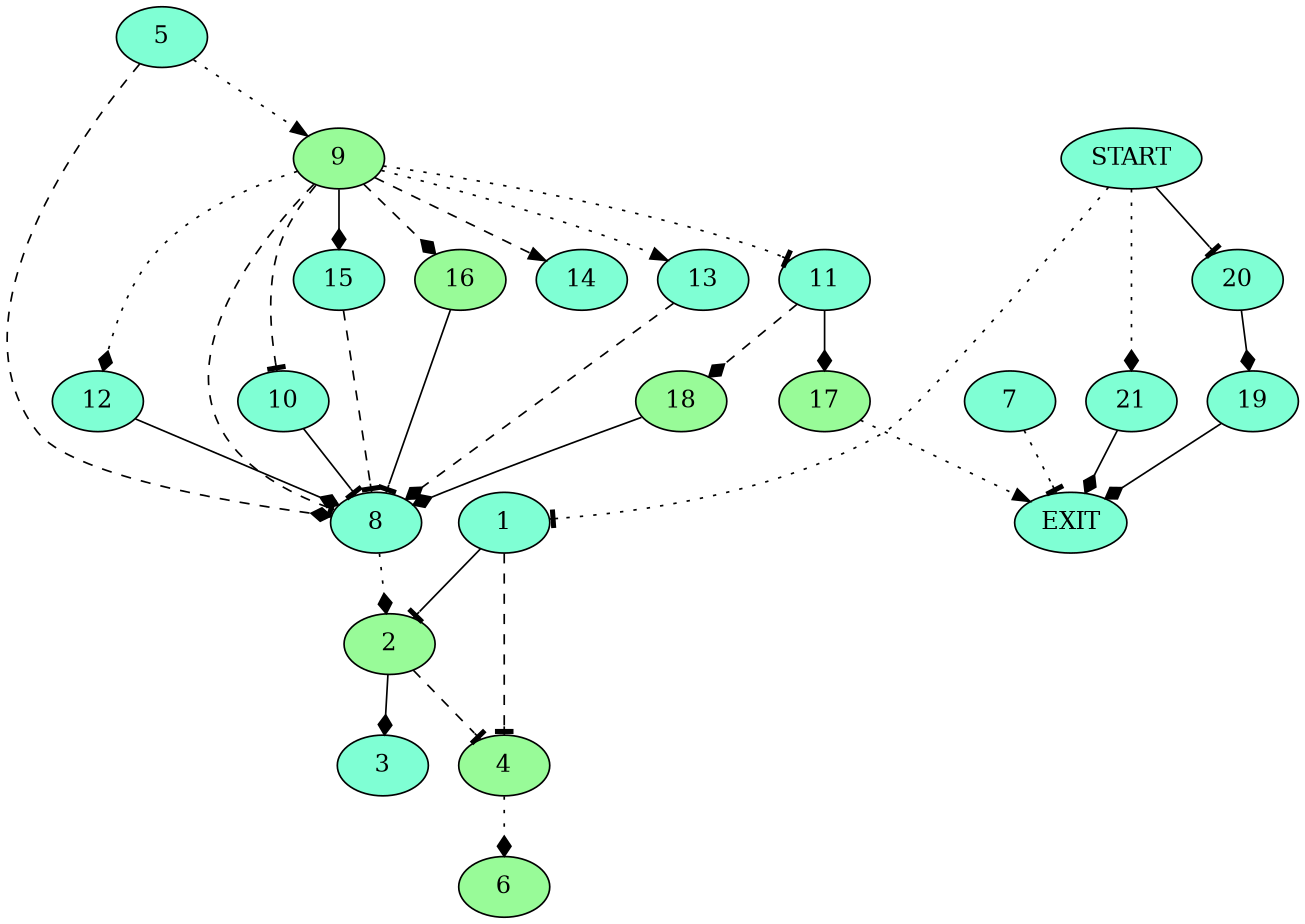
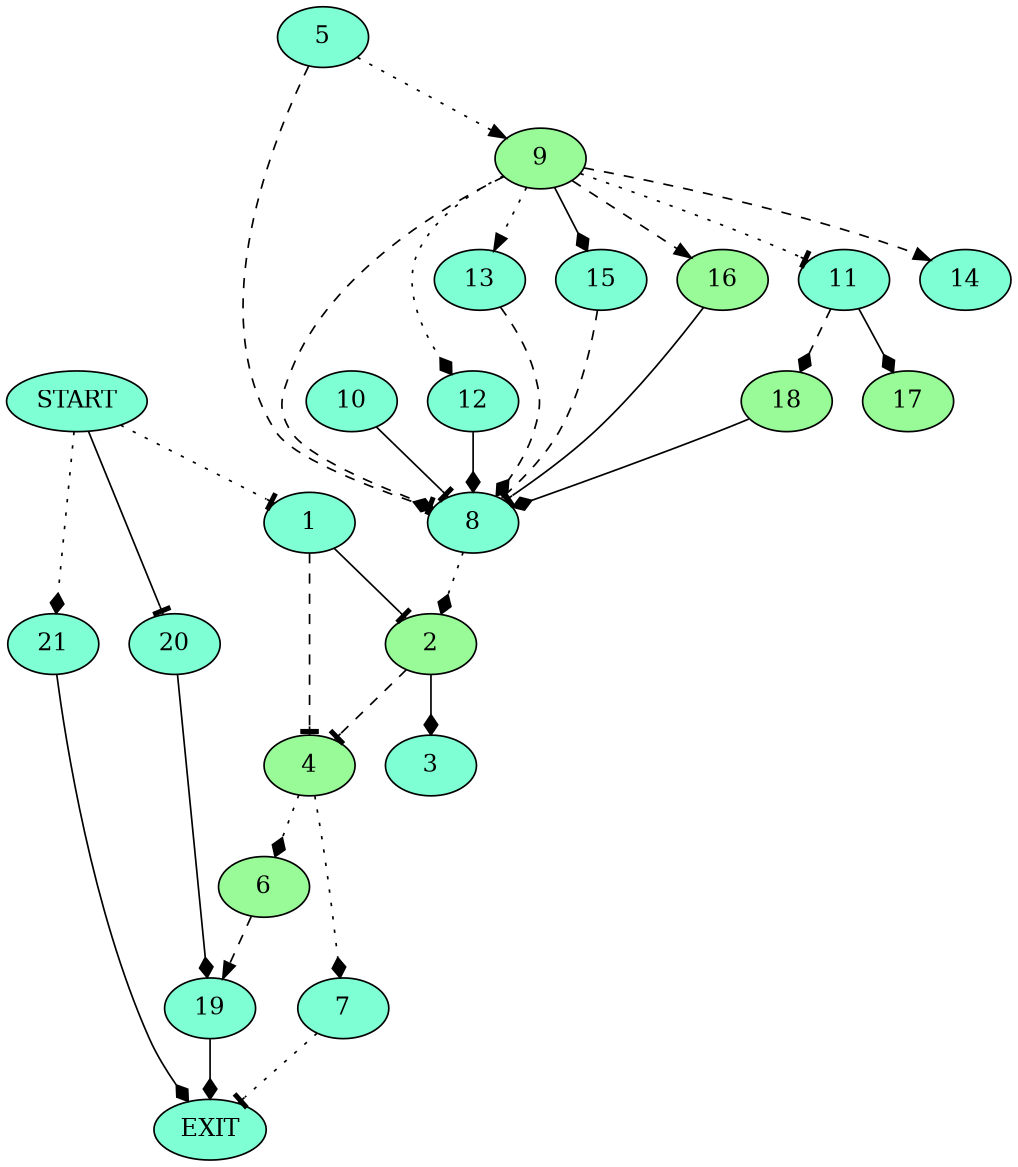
  digraph {
    node [fillcolor=aquamarine style=filled]
    edge [arrowhead=diamond style=solid]
    n1 [label=START]
    1
    20
    21
    2 [fillcolor=palegreen]
    4 [fillcolor=palegreen]
    19
    n8 [label=EXIT]
    3
    6 [fillcolor=palegreen]
    7
    5
    8
    9 [fillcolor=palegreen]
    10
    11
    12
    13
    14
    15
    16 [fillcolor=palegreen]
    17 [fillcolor=palegreen]
    18 [fillcolor=palegreen]
    n1 -> 1 [arrowhead=tee style=dotted]
    n1 -> 20 [arrowhead=tee]
    n1 -> 21 [style=dotted]
    1 -> 2 [arrowhead=tee]
    1 -> 4 [arrowhead=tee style=dashed]
    20 -> 19
    21 -> n8
    2 -> 4 [arrowhead=tee style=dashed]
    2 -> 3
    4 -> 6 [style=dotted]
+   4 -> 7 [style=dotted]
    19 -> n8
+   6 -> 19 [arrowhead=normal style=dashed]
    7 -> n8 [arrowhead=tee style=dotted]
    5 -> 8 [style=dashed]
    5 -> 9 [arrowhead=normal style=dotted]
    8 -> 2 [style=dotted]
    9 -> 8 [arrowhead=tee style=dashed]
-   9 -> 10 [arrowhead=tee style=dashed]
    9 -> 11 [arrowhead=tee style=dotted]
    9 -> 12 [style=dotted]
    9 -> 13 [arrowhead=normal style=dotted]
    9 -> 14 [arrowhead=normal style=dashed]
    9 -> 15
-   9 -> 16 [style=dashed]
+   9 -> 16 [arrowhead=normal style=dashed]
    10 -> 8 [arrowhead=tee]
    11 -> 17
    11 -> 18 [style=dashed]
    12 -> 8
    13 -> 8 [style=dashed]
    15 -> 8 [arrowhead=tee style=dashed]
    16 -> 8 [arrowhead=tee]
-   17 -> n8 [arrowhead=normal style=dotted]
    18 -> 8
  }
